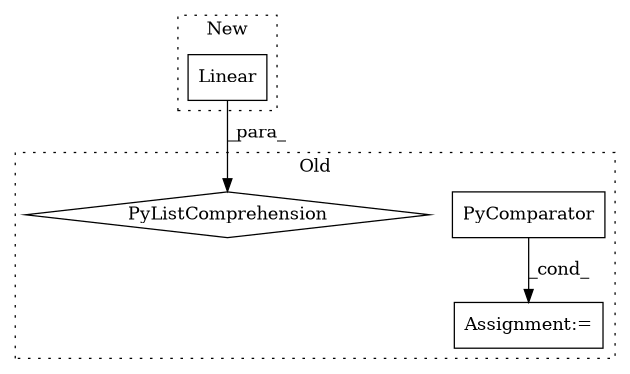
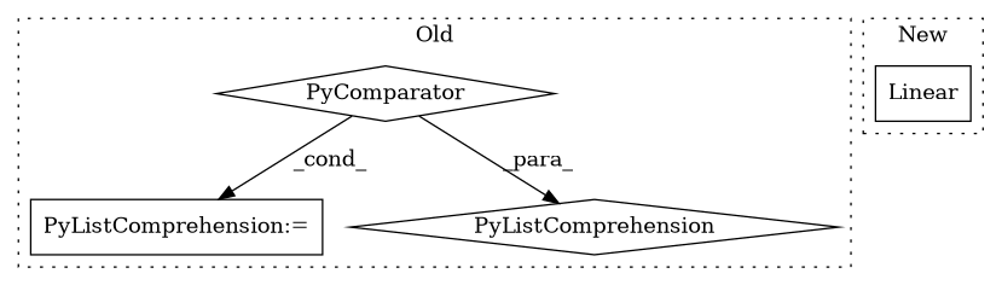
  digraph {
    node [l=40 s=7705 shape=diamond]
-   n1 [a=113 label=PyComparator shape=box]
-   n2 [a=7 label="Assignment:=" shape=box]
+   n1 [a=113 label=PyComparator]
+   n2 [a=7 label="PyListComprehension:=" shape=box]
    n3 [a=109 l=127 label=PyListComprehension s=7626]
    n4 [a=32 l="7,1" label=Linear s="7967,7986" shape=box]
    subgraph cluster_1 {
      label=Old
      style=dotted
      n1
      n2
      n3
    }
    subgraph cluster_2 {
      label=New
      style=dotted
      n4
    }
    n1 -> n2 [label=_cond_]
-   n4 -> n3 [label=_para_]
+   n1 -> n3 [label=_para_]
  }
